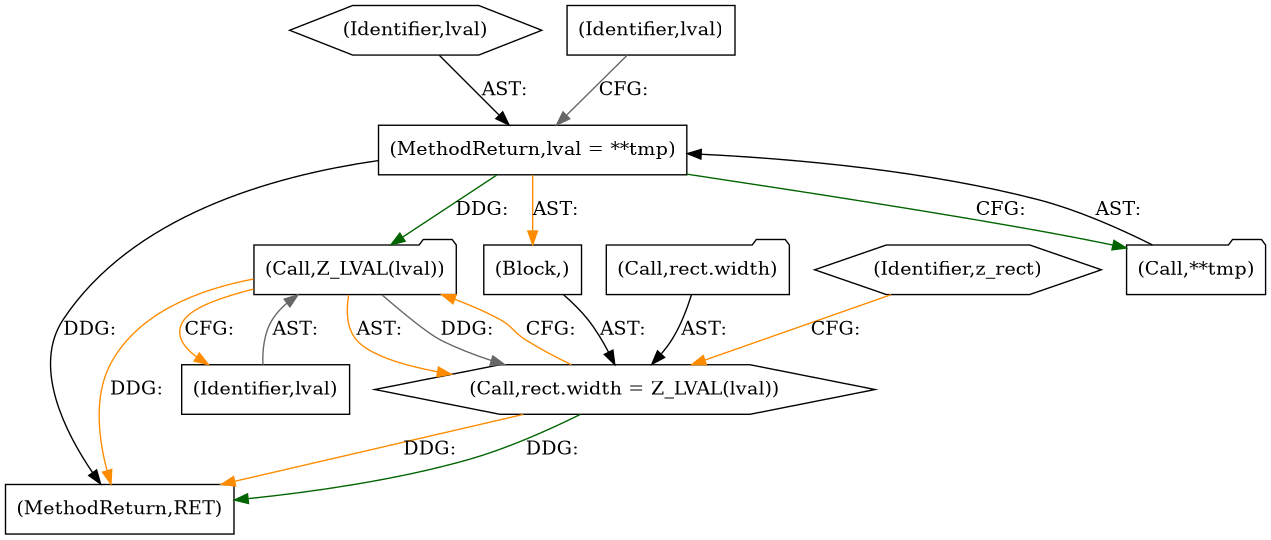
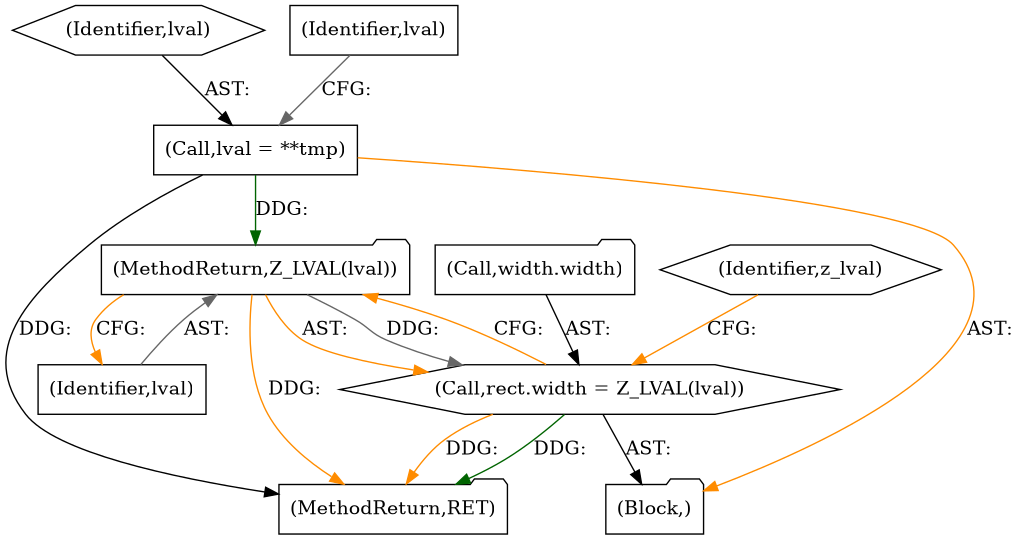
  digraph {
    node [shape=box]
    edge [color=darkorange]
-   n1 [label="(MethodReturn,lval = **tmp)"]
-   n2 [label="(Call,Z_LVAL(lval))" shape=folder]
-   n3 [label="(Call,**tmp)" shape=folder]
-   n4 [label="(MethodReturn,RET)"]
-   n5 [label="(Block,)"]
+   n1 [label="(Call,lval = **tmp)"]
+   n2 [label="(MethodReturn,Z_LVAL(lval))" shape=folder]
+   n4 [label="(MethodReturn,RET)" shape=folder]
+   n5 [label="(Block,)" shape=folder]
    n6 [label="(Call,rect.width = Z_LVAL(lval))" shape=hexagon]
    n7 [label="(Identifier,lval)"]
-   n8 [label="(Call,rect.width)" shape=folder]
-   n9 [label="(Identifier,z_rect)" shape=hexagon]
+   n8 [label="(Call,width.width)" shape=folder]
+   n9 [label="(Identifier,z_lval)" shape=hexagon]
    n10 [label="(Identifier,lval)" shape=hexagon]
    n11 [label="(Identifier,lval)"]
    n1 -> n2 [color=darkgreen label="DDG: "]
-   n1 -> n3 [color=darkgreen label="CFG: "]
    n1 -> n4 [color=black label="DDG: "]
    n1 -> n5 [label="AST: "]
    n2 -> n4 [label="DDG: "]
    n2 -> n6 [label="AST: "]
    n2 -> n6 [color=gray40 label="DDG: "]
    n2 -> n7 [label="CFG: "]
-   n3 -> n1 [color=black label="AST: "]
    n6 -> n2 [label="CFG: "]
    n6 -> n4 [label="DDG: "]
    n6 -> n4 [color=darkgreen label="DDG: "]
-   n5 -> n6 [color=black label="AST: "]
+   n6 -> n5 [color=black label="AST: "]
    n7 -> n2 [color=gray40 label="AST: "]
    n8 -> n6 [color=black label="AST: "]
    n9 -> n6 [label="CFG: "]
    n10 -> n1 [color=black label="AST: "]
    n11 -> n1 [color=gray40 label="CFG: "]
  }
